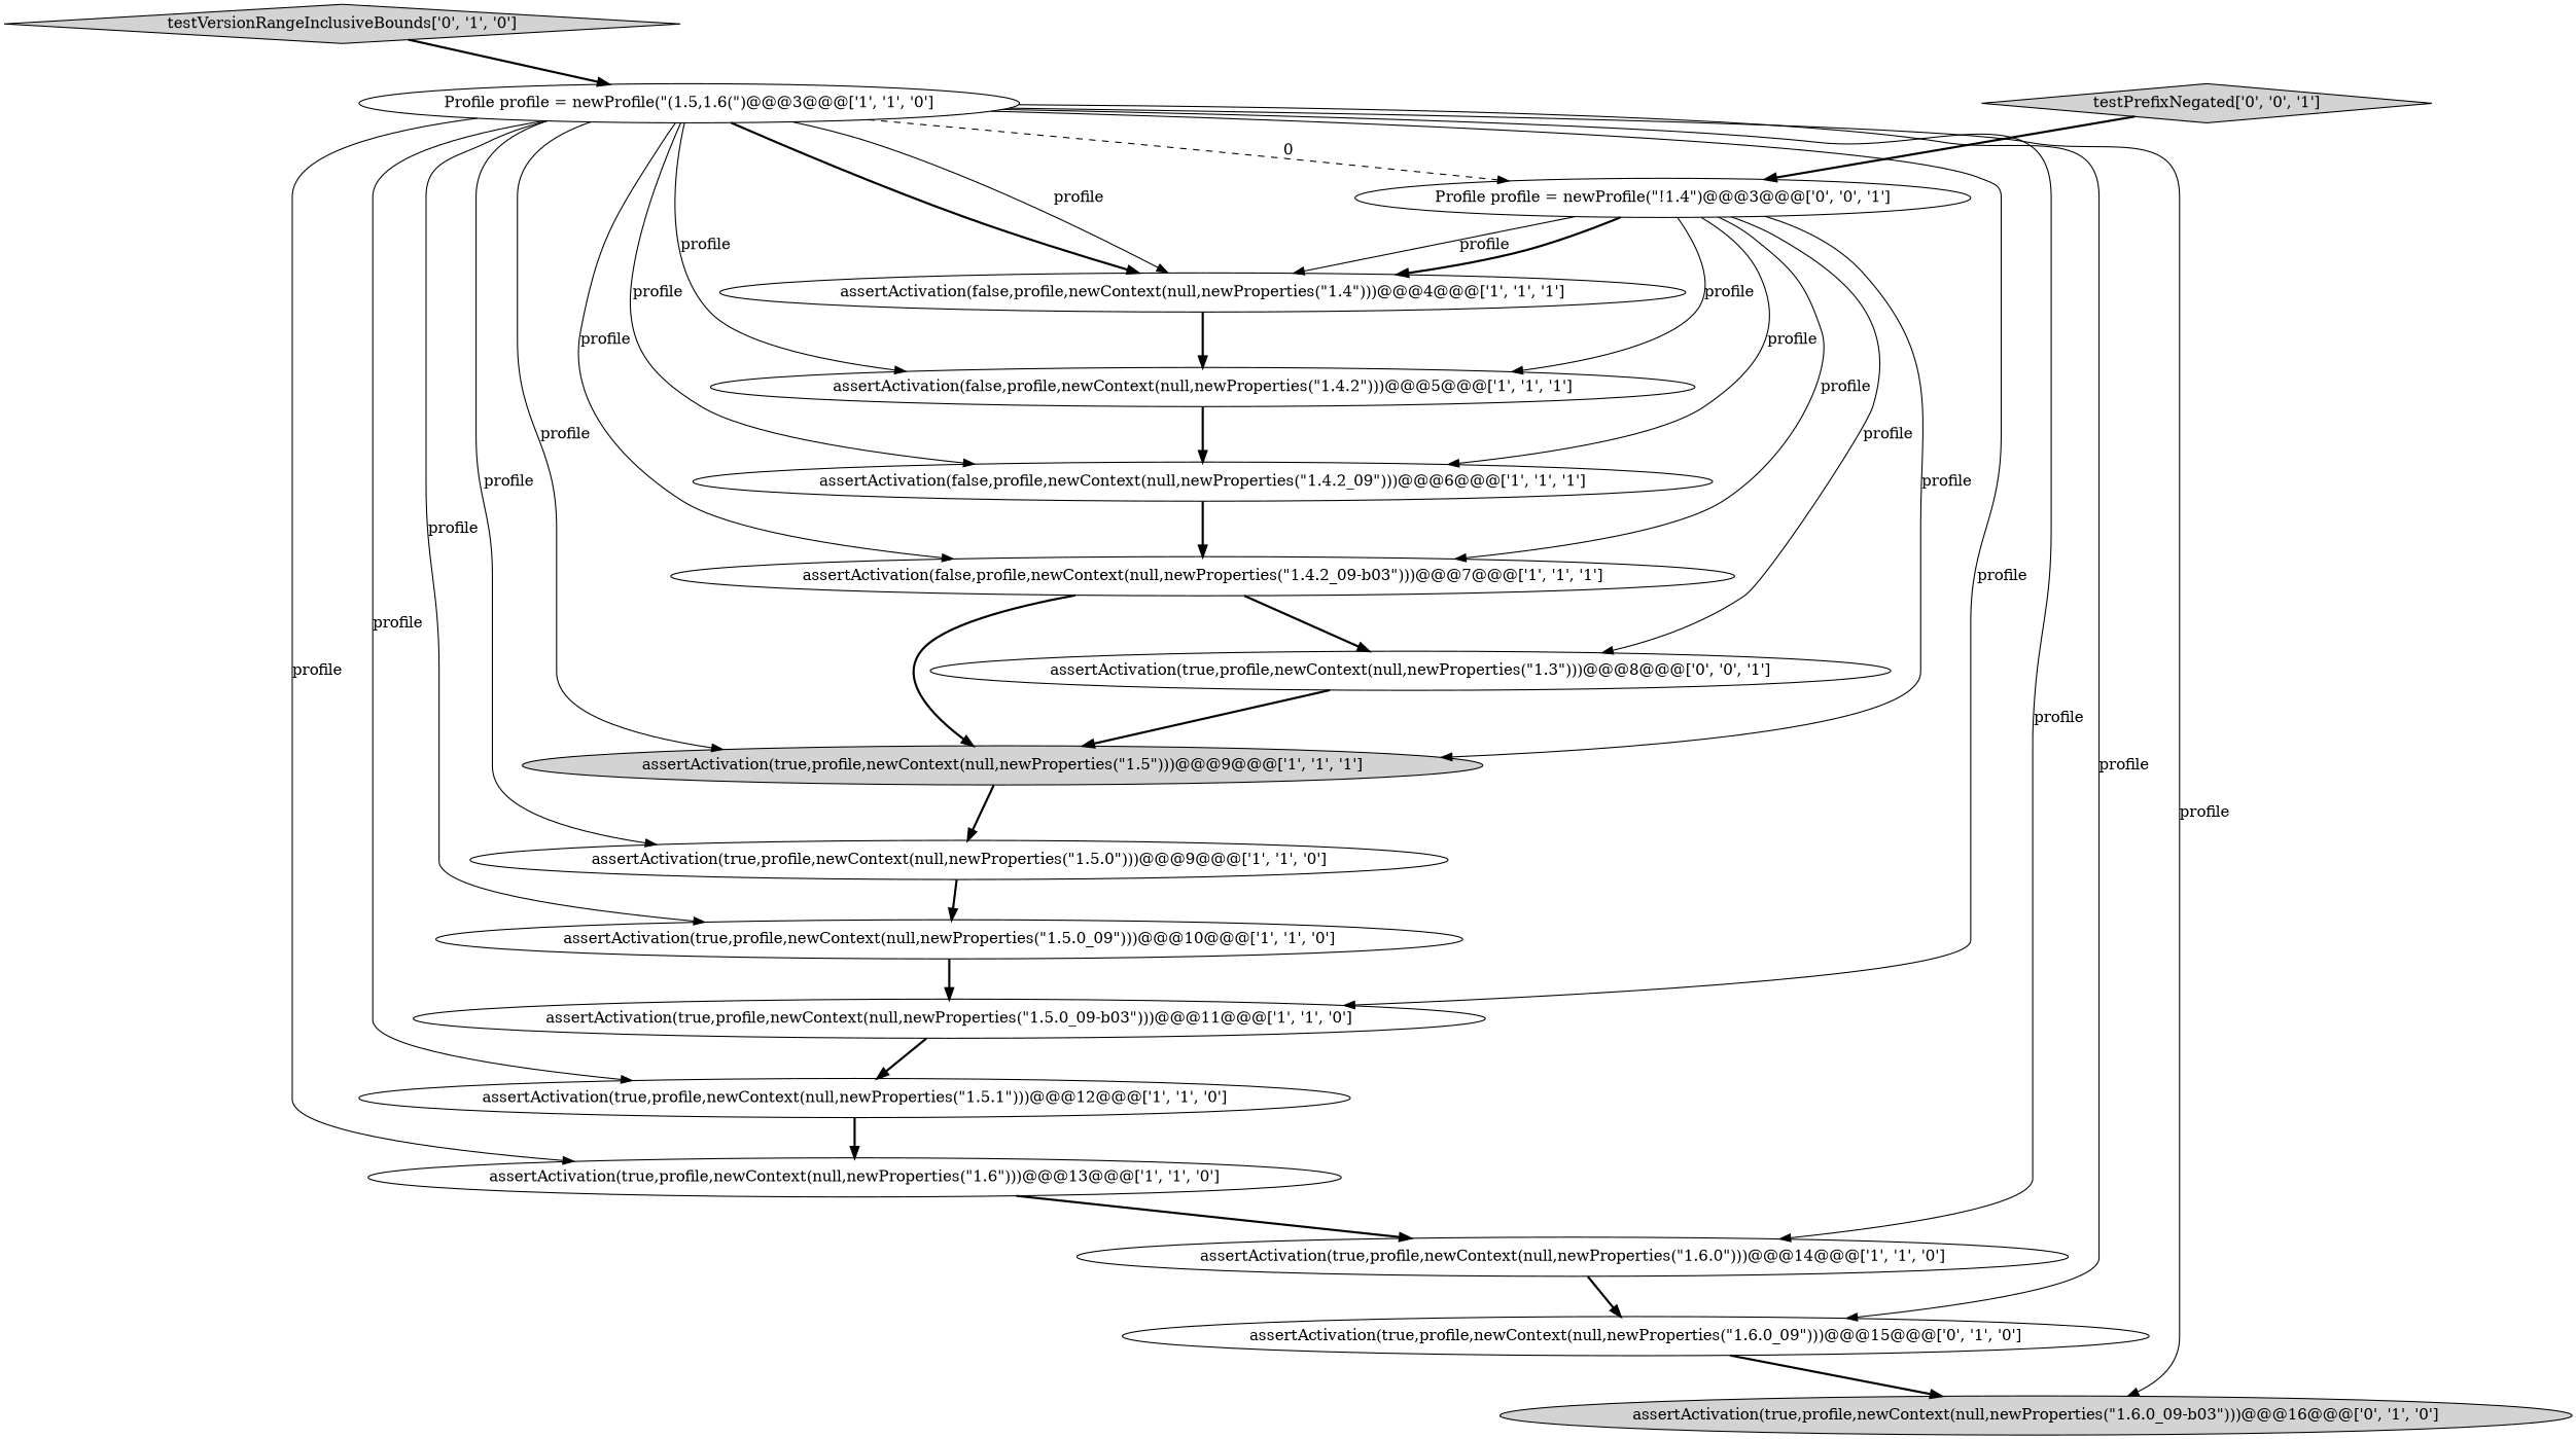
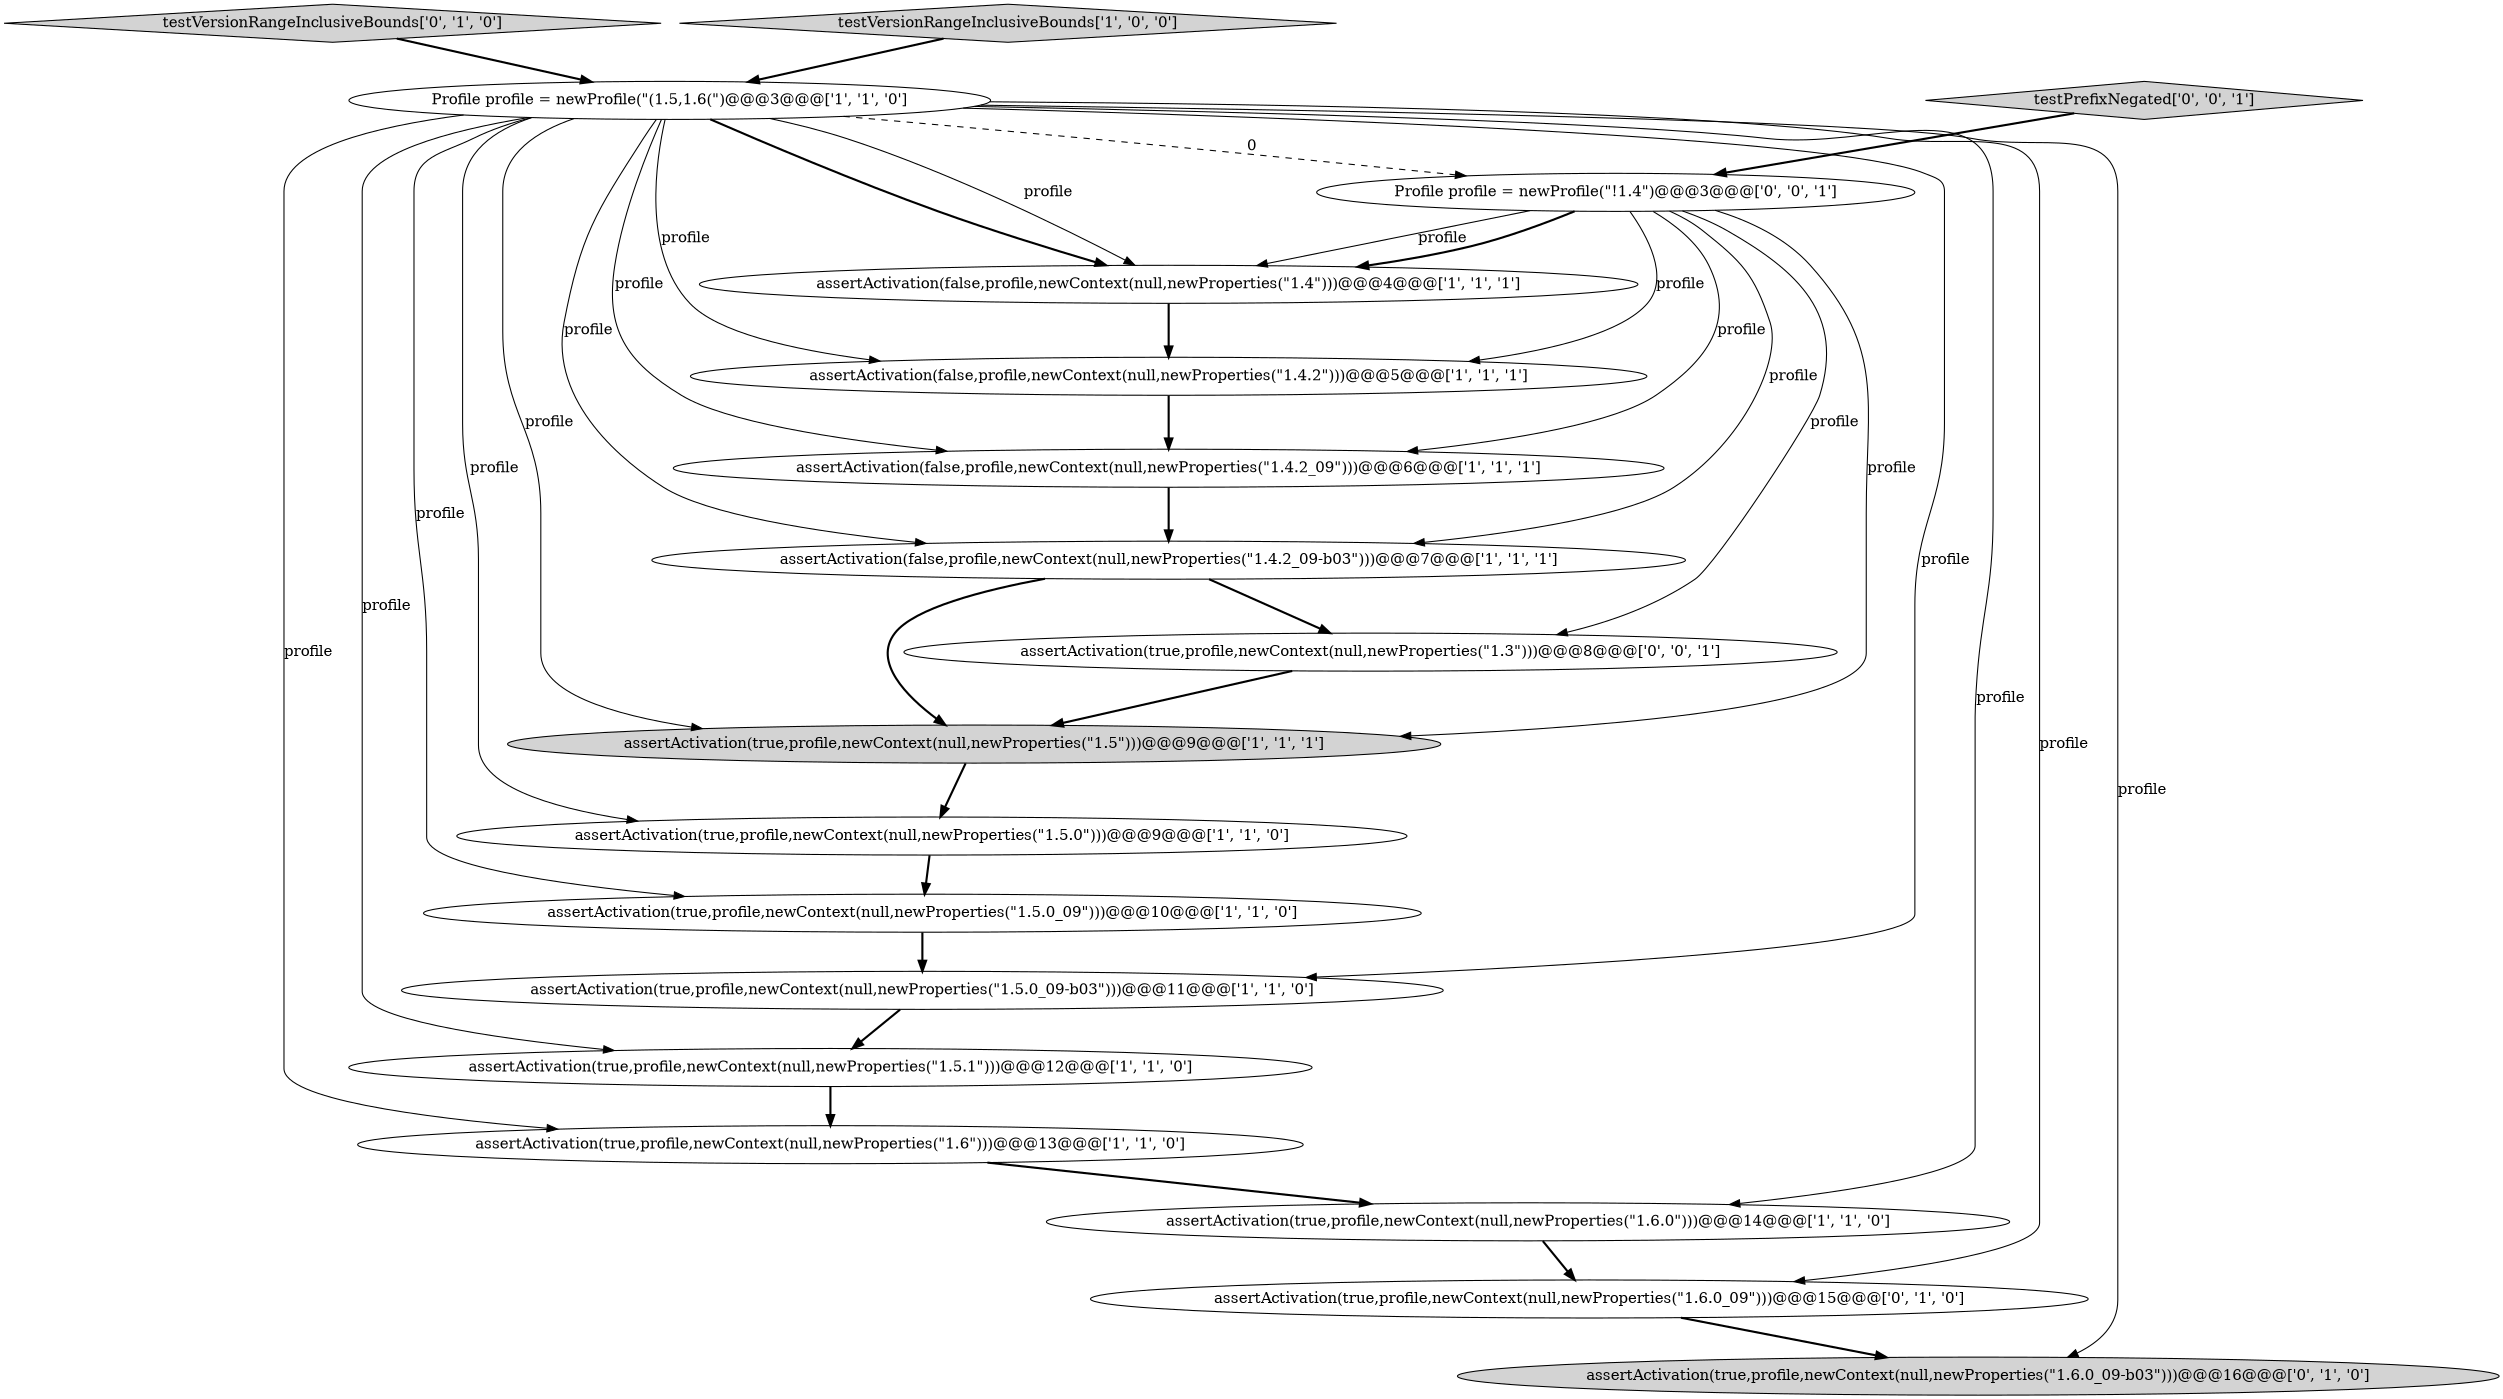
  digraph {
    node [fillcolor=white shape=ellipse style=filled]
    edge [style=bold]
    n1 [fillcolor=lightgray label="assertActivation(true,profile,newContext(null,newProperties(\"1.6.0_09-b03\")))@@@16@@@['0', '1', '0']"]
    n2 [label="assertActivation(false,profile,newContext(null,newProperties(\"1.4.2_09\")))@@@6@@@['1', '1', '1']"]
    n3 [label="assertActivation(false,profile,newContext(null,newProperties(\"1.4.2_09-b03\")))@@@7@@@['1', '1', '1']"]
    n4 [fillcolor=lightgray label="testVersionRangeInclusiveBounds['0', '1', '0']" shape=diamond]
    n5 [label="Profile profile = newProfile(\"(1.5,1.6(\")@@@3@@@['1', '1', '0']"]
    n6 [label="assertActivation(true,profile,newContext(null,newProperties(\"1.5.0_09\")))@@@10@@@['1', '1', '0']"]
    n7 [label="assertActivation(true,profile,newContext(null,newProperties(\"1.5.0_09-b03\")))@@@11@@@['1', '1', '0']"]
    n8 [label="assertActivation(true,profile,newContext(null,newProperties(\"1.6\")))@@@13@@@['1', '1', '0']"]
    n9 [label="assertActivation(true,profile,newContext(null,newProperties(\"1.6.0\")))@@@14@@@['1', '1', '0']"]
+   n10 [fillcolor=lightgray label="testVersionRangeInclusiveBounds['1', '0', '0']" shape=diamond]
    n11 [label="assertActivation(true,profile,newContext(null,newProperties(\"1.5.0\")))@@@9@@@['1', '1', '0']"]
    n12 [label="assertActivation(true,profile,newContext(null,newProperties(\"1.5.1\")))@@@12@@@['1', '1', '0']"]
    n13 [fillcolor=lightgray label="assertActivation(true,profile,newContext(null,newProperties(\"1.5\")))@@@9@@@['1', '1', '1']"]
    n14 [label="assertActivation(false,profile,newContext(null,newProperties(\"1.4.2\")))@@@5@@@['1', '1', '1']"]
    n15 [label="assertActivation(true,profile,newContext(null,newProperties(\"1.3\")))@@@8@@@['0', '0', '1']"]
    n16 [label="assertActivation(true,profile,newContext(null,newProperties(\"1.6.0_09\")))@@@15@@@['0', '1', '0']"]
    n17 [label="assertActivation(false,profile,newContext(null,newProperties(\"1.4\")))@@@4@@@['1', '1', '1']"]
    n18 [fillcolor=lightgray label="testPrefixNegated['0', '0', '1']" shape=diamond]
    n19 [label="Profile profile = newProfile(\"!1.4\")@@@3@@@['0', '0', '1']"]
    n2 -> n3
    n3 -> n13
    n3 -> n15
    n4 -> n5
    n5 -> n1 [label=profile style=solid]
    n5 -> n2 [label=profile style=solid]
    n5 -> n3 [label=profile style=solid]
    n5 -> n6 [label=profile style=solid]
    n5 -> n7 [label=profile style=solid]
    n5 -> n8 [label=profile style=solid]
    n5 -> n9 [label=profile style=solid]
    n5 -> n11 [label=profile style=solid]
    n5 -> n12 [label=profile style=solid]
    n5 -> n13 [label=profile style=solid]
    n5 -> n14 [label=profile style=solid]
    n5 -> n16 [label=profile style=solid]
    n5 -> n17 [label=profile style=solid]
    n5 -> n17
    n5 -> n19 [label=0 style=dashed]
    n6 -> n7
    n7 -> n12
    n8 -> n9
    n9 -> n16
+   n10 -> n5
    n11 -> n6
    n12 -> n8
    n13 -> n11
    n14 -> n2
    n15 -> n13
    n16 -> n1
    n17 -> n14
    n18 -> n19
    n19 -> n2 [label=profile style=solid]
    n19 -> n3 [label=profile style=solid]
    n19 -> n13 [label=profile style=solid]
    n19 -> n14 [label=profile style=solid]
    n19 -> n15 [label=profile style=solid]
    n19 -> n17 [label=profile style=solid]
    n19 -> n17
  }
